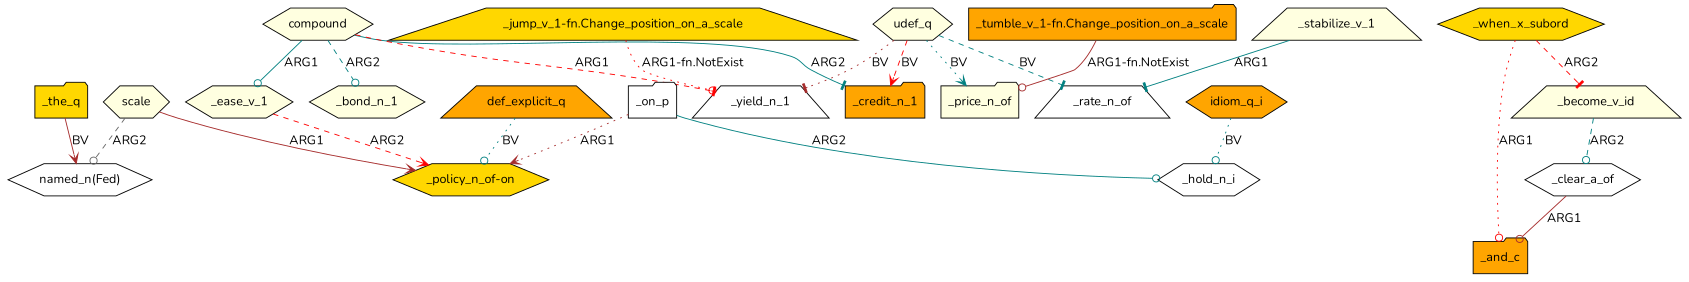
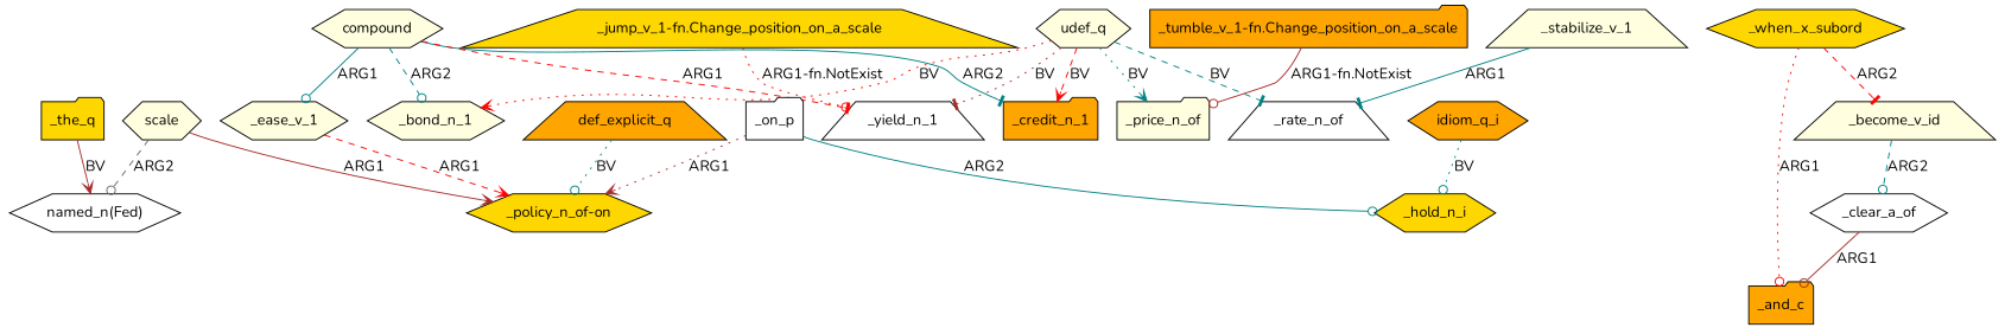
  digraph {
    fontname=Nunito
    node [fillcolor=lightyellow fontname=Nunito shape=hexagon style=filled]
    edge [arrowhead=odot color=teal fontname=Nunito style=solid]
    _the_q [fillcolor=gold shape=folder]
    "named_n(Fed)" [fillcolor=white]
    n3 [label=scale]
    "_policy_n_of-on" [fillcolor=gold]
    _price_n_of [shape=folder]
    udef_q
    _credit_n_1 [fillcolor=orange shape=folder]
    _yield_n_1 [fillcolor=white shape=trapezium]
    _rate_n_of [fillcolor=white shape=trapezium]
    _bond_n_1
    compound
    _ease_v_1
    "_tumble_v_1-fn.Change_position_on_a_scale" [fillcolor=orange shape=folder]
    _on_p [fillcolor=white shape=folder]
-   _hold_n_i [fillcolor=white]
+   _hold_n_i [fillcolor=gold]
    _clear_a_of [fillcolor=white]
    _and_c [fillcolor=orange shape=folder]
    def_explicit_q [fillcolor=orange shape=trapezium]
    _become_v_id [shape=trapezium]
    _when_x_subord [fillcolor=gold]
    "_jump_v_1-fn.Change_position_on_a_scale" [fillcolor=gold shape=trapezium]
    _stabilize_v_1 [shape=trapezium]
    idiom_q_i [fillcolor=orange]
    _the_q -> "named_n(Fed)" [arrowhead=vee color=brown label=BV]
    n3 -> "named_n(Fed)" [color=gray40 label=ARG2 style=dashed]
    n3 -> "_policy_n_of-on" [arrowhead=vee color=brown label=ARG1]
    udef_q -> _price_n_of [arrowhead=vee label=BV style=dotted]
    udef_q -> _credit_n_1 [arrowhead=vee color=red label=BV style=dashed]
    udef_q -> _yield_n_1 [arrowhead=tee color=brown label=BV style=dotted]
    udef_q -> _rate_n_of [arrowhead=tee label=BV style=dashed]
+   udef_q -> _bond_n_1 [arrowhead=vee color=red label=BV style=dotted]
    compound -> _credit_n_1 [arrowhead=tee label=ARG2]
    compound -> _yield_n_1 [arrowhead=tee color=red label=ARG1 style=dashed]
    compound -> _bond_n_1 [label=ARG2 style=dashed]
    compound -> _ease_v_1 [label=ARG1]
-   _ease_v_1 -> "_policy_n_of-on" [arrowhead=vee color=red label=ARG2 style=dashed]
+   _ease_v_1 -> "_policy_n_of-on" [arrowhead=vee color=red label=ARG1 style=dashed]
    "_tumble_v_1-fn.Change_position_on_a_scale" -> _price_n_of [color=brown label="ARG1-fn.NotExist"]
    _on_p -> "_policy_n_of-on" [arrowhead=vee color=brown label=ARG1 style=dotted]
    _on_p -> _hold_n_i [label=ARG2]
    _clear_a_of -> _and_c [color=brown label=ARG1]
    def_explicit_q -> "_policy_n_of-on" [label=BV style=dotted]
    _become_v_id -> _clear_a_of [label=ARG2 style=dashed]
    _when_x_subord -> _and_c [color=red label=ARG1 style=dotted]
    _when_x_subord -> _become_v_id [arrowhead=tee color=red label=ARG2 style=dashed]
    "_jump_v_1-fn.Change_position_on_a_scale" -> _yield_n_1 [color=red label="ARG1-fn.NotExist" style=dotted]
    _stabilize_v_1 -> _rate_n_of [arrowhead=tee label=ARG1]
    idiom_q_i -> _hold_n_i [label=BV style=dotted]
  }
